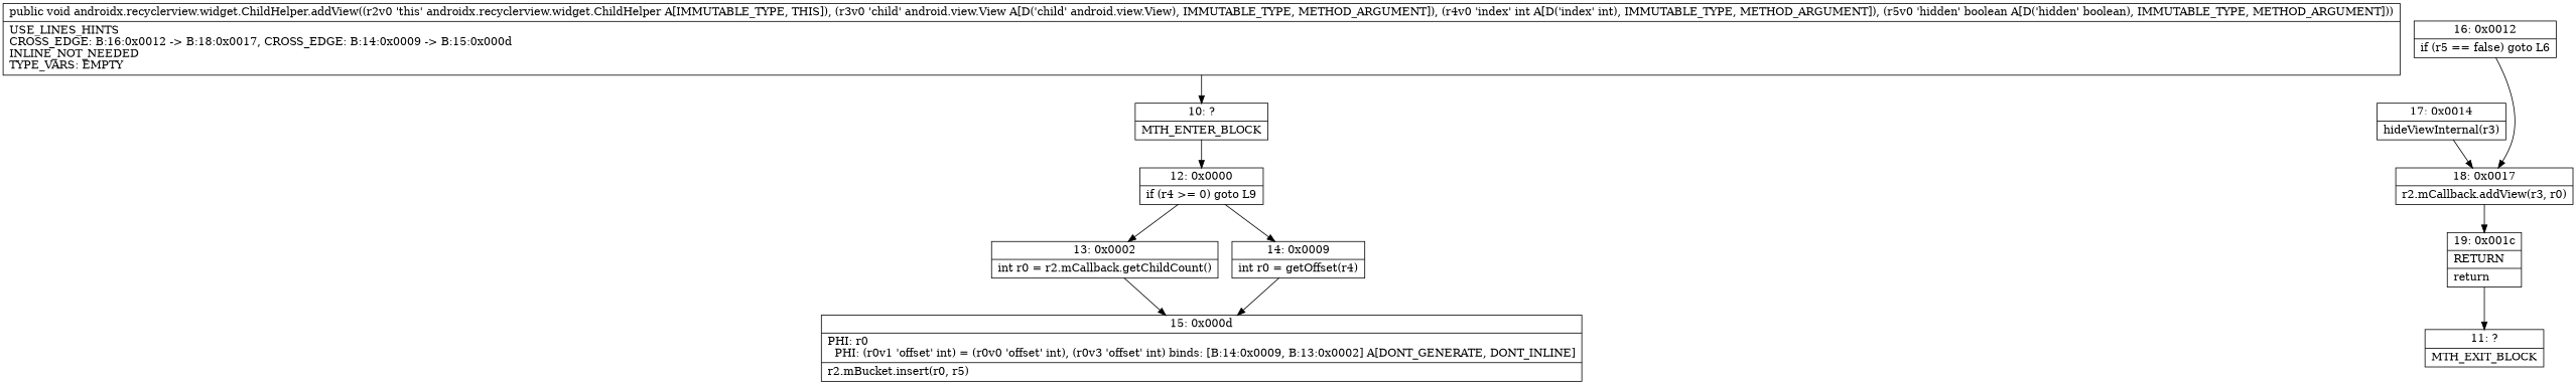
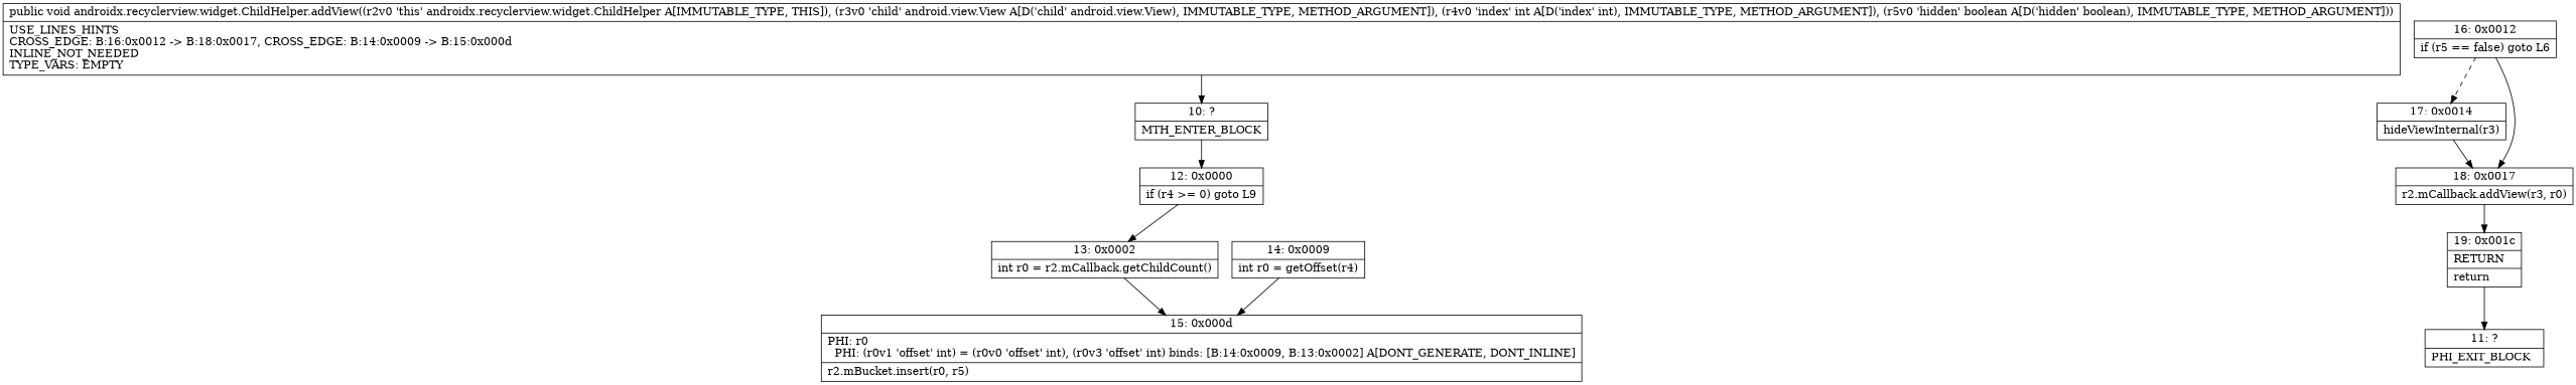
  digraph {
    node [shape=record]
    n1 [label="{10\:\ ?|MTH_ENTER_BLOCK\l}"]
    n2 [label="{12\:\ 0x0000|if (r4 \>= 0) goto L9\l}"]
    n3 [label="{13\:\ 0x0002|int r0 = r2.mCallback.getChildCount()\l}"]
    n4 [label="{14\:\ 0x0009|int r0 = getOffset(r4)\l}"]
    n5 [label="{15\:\ 0x000d|PHI: r0 \l  PHI: (r0v1 'offset' int) = (r0v0 'offset' int), (r0v3 'offset' int) binds: [B:14:0x0009, B:13:0x0002] A[DONT_GENERATE, DONT_INLINE]\l|r2.mBucket.insert(r0, r5)\l}"]
    n6 [label="{16\:\ 0x0012|if (r5 == false) goto L6\l}"]
    n7 [label="{17\:\ 0x0014|hideViewInternal(r3)\l}"]
    n8 [label="{18\:\ 0x0017|r2.mCallback.addView(r3, r0)\l}"]
    n9 [label="{19\:\ 0x001c|RETURN\l|return\l}"]
-   n10 [label="{11\:\ ?|MTH_EXIT_BLOCK\l}"]
+   n10 [label="{11\:\ ?|PHI_EXIT_BLOCK\l}"]
    n11 [label="{public void androidx.recyclerview.widget.ChildHelper.addView((r2v0 'this' androidx.recyclerview.widget.ChildHelper A[IMMUTABLE_TYPE, THIS]), (r3v0 'child' android.view.View A[D('child' android.view.View), IMMUTABLE_TYPE, METHOD_ARGUMENT]), (r4v0 'index' int A[D('index' int), IMMUTABLE_TYPE, METHOD_ARGUMENT]), (r5v0 'hidden' boolean A[D('hidden' boolean), IMMUTABLE_TYPE, METHOD_ARGUMENT]))  | USE_LINES_HINTS\lCROSS_EDGE: B:16:0x0012 \-\> B:18:0x0017, CROSS_EDGE: B:14:0x0009 \-\> B:15:0x000d\lINLINE_NOT_NEEDED\lTYPE_VARS: EMPTY\l}"]
    n1 -> n2
    n2 -> n3 [style=solid]
-   n2 -> n4
    n3 -> n5
    n4 -> n5
+   n6 -> n7 [style=dashed]
    n6 -> n8
    n7 -> n8
    n8 -> n9
    n9 -> n10
    n11 -> n1
  }
